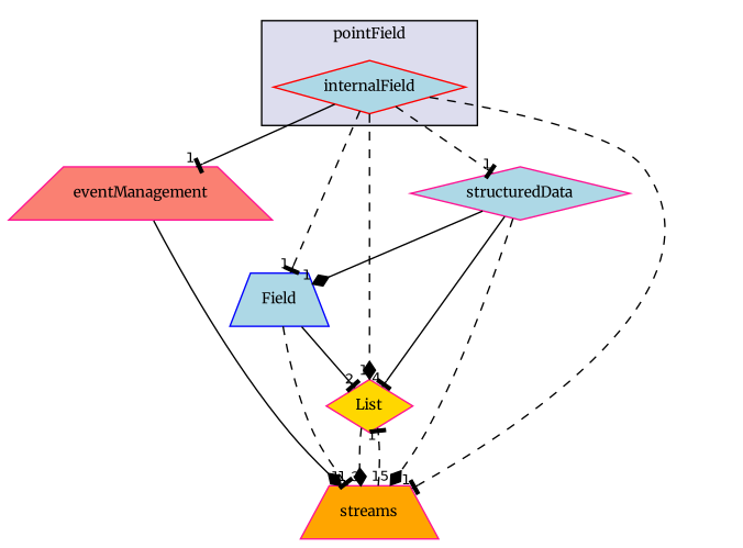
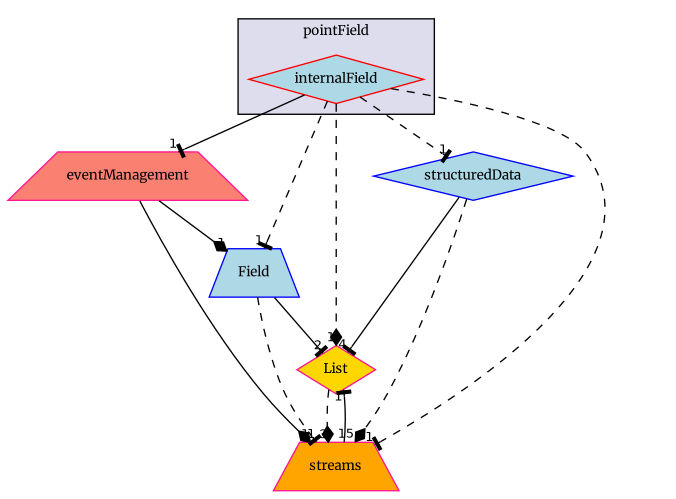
  digraph {
    compound=true
    fontname=Merriweather
    node [color=deeppink fillcolor=lightblue fontname=Merriweather fontsize=10 shape=diamond style=filled]
    edge [arrowhead=tee fontname=Merriweather headlabel=1 labeldistance=1.5 labelfontname=Helvetica labelfontsize=10 style=dashed]
    n1 [color=red label=internalField pencolor=black]
    n2 [fillcolor=salmon label=eventManagement shape=trapezium]
-   n3 [label=structuredData]
+   n3 [color=blue label=structuredData]
    n4 [fillcolor=gold label=List]
    n5 [color=blue label=Field shape=trapezium]
    n6 [fillcolor=orange label=streams shape=trapezium]
    subgraph cluster_1 {
      bgcolor="#ddddee"
      fontsize=10
      label=pointField
      pencolor=black
      n1
    }
    n1 -> n2 [style=solid]
    n1 -> n3
    n1 -> n4 [arrowhead=diamond]
    n1 -> n5
    n1 -> n6
    n2 -> n6 [arrowhead=diamond style=solid]
    n3 -> n4 [headlabel=4 style=solid]
-   n3 -> n5 [arrowhead=diamond style=solid]
+   n2 -> n5 [arrowhead=diamond style=solid]
    n3 -> n6 [arrowhead=diamond headlabel=15]
    n4 -> n6 [arrowhead=diamond headlabel=3]
    n5 -> n4 [headlabel=2 style=solid]
    n5 -> n6
-   n6 -> n4
+   n6 -> n4 [style=solid]
  }
